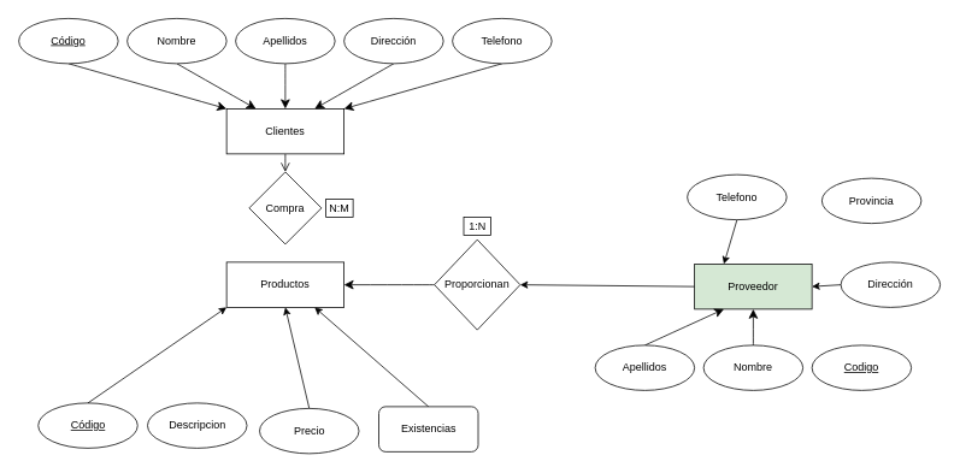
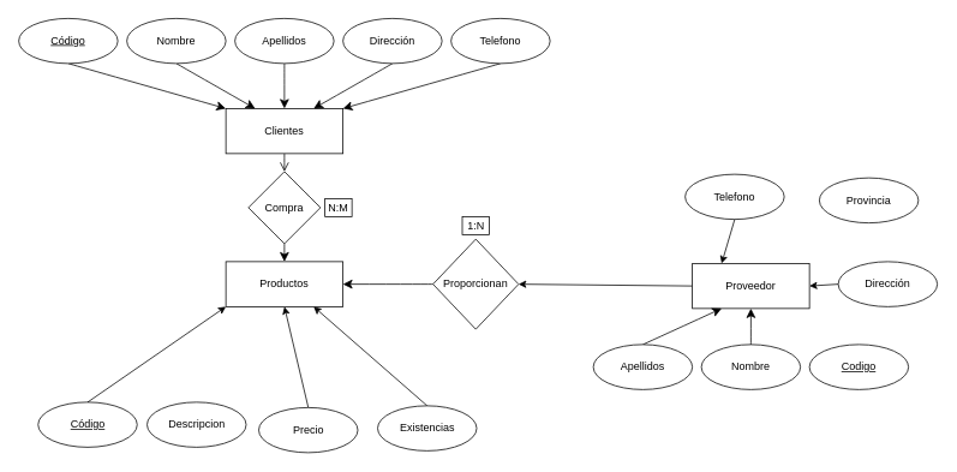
  <mxCell id="0" />
  <mxCell id="1" parent="0" />
  <mxCell id="2" value="Productos" style="rounded=0;hachureGap=4;fontFamily=Helvetica;strokeColor=default;shadow=0;fontColor=default;labelBackgroundColor=none;labelBorderColor=none;textShadow=0;whiteSpace=wrap;convertToSvg=0;html=1;" vertex="1" parent="1"><mxGeometry x="250" y="290" width="130" height="50" as="geometry" /></mxCell>
+ <mxCell id="3" value="" style="edgeStyle=none;curved=1;rounded=0;hachureGap=4;orthogonalLoop=1;jettySize=auto;exitX=0.5;exitY=1;exitDx=0;exitDy=0;entryX=0.5;entryY=0;entryDx=0;entryDy=0;fontFamily=Helvetica;fontSize=12;startSize=8;endSize=8;strokeColor=default;shadow=0;fontColor=default;labelBackgroundColor=none;labelBorderColor=none;textShadow=0;convertToSvg=0;html=1;" edge="1" parent="1" source="4" target="2"><mxGeometry relative="1" as="geometry" /></mxCell>
  <mxCell id="4" value="Compra" style="rhombus;hachureGap=4;fontFamily=Helvetica;strokeColor=default;shadow=0;fontColor=default;labelBackgroundColor=none;labelBorderColor=none;textShadow=0;whiteSpace=wrap;convertToSvg=0;html=1;" vertex="1" parent="1"><mxGeometry x="275" y="190" width="80" height="80" as="geometry" /></mxCell>
  <mxCell id="5" value="" style="edgeStyle=none;curved=1;rounded=0;hachureGap=4;orthogonalLoop=1;jettySize=auto;exitX=0.5;exitY=1;exitDx=0;exitDy=0;entryX=0.5;entryY=0;entryDx=0;entryDy=0;fontFamily=Helvetica;fontSize=12;startSize=8;endSize=8;strokeColor=default;shadow=0;fontColor=default;labelBackgroundColor=none;labelBorderColor=none;textShadow=0;convertToSvg=0;html=1;endArrow=open;" edge="1" parent="1" source="6" target="4"><mxGeometry relative="1" as="geometry" /></mxCell>
  <mxCell id="6" value="Clientes" style="rounded=0;hachureGap=4;fontFamily=Helvetica;strokeColor=default;shadow=0;fontColor=default;labelBackgroundColor=none;labelBorderColor=none;textShadow=0;whiteSpace=wrap;convertToSvg=0;html=1;" vertex="1" parent="1"><mxGeometry x="250" y="120" width="130" height="50" as="geometry" /></mxCell>
  <mxCell id="7" value="" style="edgeStyle=none;curved=1;rounded=0;hachureGap=4;orthogonalLoop=1;jettySize=auto;exitX=0.5;exitY=1;exitDx=0;exitDy=0;entryX=0.25;entryY=0;entryDx=0;entryDy=0;fontFamily=Helvetica;fontSize=12;startSize=8;endSize=8;strokeColor=default;shadow=0;fontColor=default;labelBackgroundColor=none;labelBorderColor=none;textShadow=0;convertToSvg=0;html=1;" edge="1" parent="1" source="8" target="6"><mxGeometry relative="1" as="geometry" /></mxCell>
  <mxCell id="8" value="Nombre" style="ellipse;hachureGap=4;fontFamily=Helvetica;strokeColor=default;shadow=0;fontColor=default;labelBackgroundColor=none;labelBorderColor=none;textShadow=0;whiteSpace=wrap;convertToSvg=0;html=1;" vertex="1" parent="1"><mxGeometry x="140" y="20" width="110" height="50" as="geometry" /></mxCell>
  <mxCell id="9" value="" style="edgeStyle=none;curved=1;rounded=0;hachureGap=4;orthogonalLoop=1;jettySize=auto;exitX=0.5;exitY=1;exitDx=0;exitDy=0;entryX=0.5;entryY=0;entryDx=0;entryDy=0;fontFamily=Helvetica;fontSize=12;startSize=8;endSize=8;strokeColor=default;shadow=0;fontColor=default;labelBackgroundColor=none;labelBorderColor=none;textShadow=0;convertToSvg=0;html=1;" edge="1" parent="1" source="10" target="6"><mxGeometry relative="1" as="geometry" /></mxCell>
  <mxCell id="10" value="Apellidos" style="ellipse;hachureGap=4;fontFamily=Helvetica;strokeColor=default;shadow=0;fontColor=default;labelBackgroundColor=none;labelBorderColor=none;textShadow=0;whiteSpace=wrap;convertToSvg=0;html=1;" vertex="1" parent="1"><mxGeometry x="260" y="20" width="110" height="50" as="geometry" /></mxCell>
  <mxCell id="11" value="" style="edgeStyle=none;curved=1;rounded=0;hachureGap=4;orthogonalLoop=1;jettySize=auto;exitX=0.5;exitY=1;exitDx=0;exitDy=0;entryX=0;entryY=0;entryDx=0;entryDy=0;fontFamily=Helvetica;fontSize=12;startSize=8;endSize=8;strokeColor=default;shadow=0;fontColor=default;labelBackgroundColor=none;labelBorderColor=none;textShadow=0;convertToSvg=0;html=1;" edge="1" parent="1" source="12" target="6"><mxGeometry relative="1" as="geometry" /></mxCell>
  <mxCell id="12" value="Código" style="ellipse;hachureGap=4;fontFamily=Helvetica;strokeColor=default;shadow=0;fontColor=light-dark(#000000,#000000);labelBackgroundColor=none;labelBorderColor=none;textShadow=0;whiteSpace=wrap;convertToSvg=0;html=1;fillColor=light-dark(#FFFFFF,#FFFFFF);fontStyle=4" vertex="1" parent="1"><mxGeometry x="20" y="20" width="110" height="50" as="geometry" /></mxCell>
  <mxCell id="13" value="" style="edgeStyle=none;curved=1;rounded=0;hachureGap=4;orthogonalLoop=1;jettySize=auto;exitX=0.5;exitY=1;exitDx=0;exitDy=0;entryX=0.75;entryY=0;entryDx=0;entryDy=0;fontFamily=Helvetica;fontSize=12;startSize=8;endSize=8;strokeColor=default;shadow=0;fontColor=default;labelBackgroundColor=none;labelBorderColor=none;textShadow=0;convertToSvg=0;html=1;" edge="1" parent="1" source="14" target="6"><mxGeometry relative="1" as="geometry" /></mxCell>
  <mxCell id="14" value="Dirección" style="ellipse;hachureGap=4;fontFamily=Helvetica;strokeColor=default;shadow=0;fontColor=default;labelBackgroundColor=none;labelBorderColor=none;textShadow=0;whiteSpace=wrap;convertToSvg=0;html=1;" vertex="1" parent="1"><mxGeometry x="380" y="20" width="110" height="50" as="geometry" /></mxCell>
  <mxCell id="15" value="" style="edgeStyle=none;curved=1;rounded=0;hachureGap=4;orthogonalLoop=1;jettySize=auto;exitX=0.5;exitY=1;exitDx=0;exitDy=0;entryX=1;entryY=0;entryDx=0;entryDy=0;fontFamily=Helvetica;fontSize=12;startSize=8;endSize=8;strokeColor=default;shadow=0;fontColor=default;labelBackgroundColor=none;labelBorderColor=none;textShadow=0;convertToSvg=0;html=1;" edge="1" parent="1" source="16" target="6"><mxGeometry relative="1" as="geometry" /></mxCell>
  <mxCell id="16" value="Telefono&lt;br&gt;" style="ellipse;hachureGap=4;fontFamily=Helvetica;strokeColor=default;shadow=0;fontColor=default;labelBackgroundColor=none;labelBorderColor=none;textShadow=0;whiteSpace=wrap;convertToSvg=0;html=1;" vertex="1" parent="1"><mxGeometry x="500" y="20" width="110" height="50" as="geometry" /></mxCell>
  <mxCell id="17" value="" style="edgeStyle=none;curved=1;rounded=0;hachureGap=4;orthogonalLoop=1;jettySize=auto;exitX=0;exitY=0.5;exitDx=0;exitDy=0;entryX=1;entryY=0.5;entryDx=0;entryDy=0;fontFamily=Helvetica;fontSize=12;startSize=8;endSize=8;strokeColor=default;shadow=0;fontColor=default;labelBackgroundColor=none;labelBorderColor=none;textShadow=0;convertToSvg=0;html=1;" edge="1" parent="1" source="18" target="2"><mxGeometry relative="1" as="geometry" /></mxCell>
  <mxCell id="18" value="Proporcionan" style="rhombus;hachureGap=4;fontFamily=Helvetica;strokeColor=default;shadow=0;fontColor=default;labelBackgroundColor=none;labelBorderColor=none;textShadow=0;whiteSpace=wrap;convertToSvg=0;html=1;" vertex="1" parent="1"><mxGeometry x="480" y="265" width="95" height="100" as="geometry" /></mxCell>
  <mxCell id="19" style="edgeStyle=none;html=1;exitX=0;exitY=0.5;exitDx=0;exitDy=0;entryX=1;entryY=0.5;entryDx=0;entryDy=0;" edge="1" parent="1" source="20" target="18"><mxGeometry relative="1" as="geometry" /></mxCell>
- <mxCell id="20" value="Proveedor" style="rounded=0;hachureGap=4;fontFamily=Helvetica;strokeColor=default;shadow=0;fontColor=default;labelBackgroundColor=none;labelBorderColor=none;textShadow=0;whiteSpace=wrap;convertToSvg=0;html=1;fillColor=#d5e8d4;" vertex="1" parent="1"><mxGeometry x="768" y="292" width="130" height="50" as="geometry" /></mxCell>
+ <mxCell id="20" value="Proveedor" style="rounded=0;hachureGap=4;fontFamily=Helvetica;strokeColor=default;shadow=0;fontColor=default;labelBackgroundColor=none;labelBorderColor=none;textShadow=0;whiteSpace=wrap;convertToSvg=0;html=1;" vertex="1" parent="1"><mxGeometry x="768" y="292" width="130" height="50" as="geometry" /></mxCell>
  <mxCell id="21" value="" style="edgeStyle=none;curved=1;rounded=0;hachureGap=4;orthogonalLoop=1;jettySize=auto;exitX=0.5;exitY=0;exitDx=0;exitDy=0;entryX=0.25;entryY=1;entryDx=0;entryDy=0;fontFamily=Helvetica;fontSize=12;startSize=8;endSize=8;strokeColor=default;shadow=0;fontColor=default;labelBackgroundColor=none;labelBorderColor=none;textShadow=0;convertToSvg=0;html=1;" edge="1" parent="1" source="22" target="20"><mxGeometry relative="1" as="geometry" /></mxCell>
  <mxCell id="22" value="Apellidos" style="ellipse;hachureGap=4;fontFamily=Helvetica;strokeColor=default;shadow=0;fontColor=default;labelBackgroundColor=none;labelBorderColor=none;textShadow=0;whiteSpace=wrap;convertToSvg=0;html=1;" vertex="1" parent="1"><mxGeometry x="658" y="382" width="110" height="50" as="geometry" /></mxCell>
  <mxCell id="23" value="Codigo" style="ellipse;hachureGap=4;fontFamily=Helvetica;strokeColor=default;shadow=0;fontColor=light-dark(#000000,#000000);labelBackgroundColor=none;labelBorderColor=none;textShadow=0;whiteSpace=wrap;convertToSvg=0;html=1;fillColor=light-dark(#FFFFFF,#FFFFFF);fontStyle=4" vertex="1" parent="1"><mxGeometry x="898" y="382" width="110" height="50" as="geometry" /></mxCell>
  <mxCell id="24" value="" style="edgeStyle=none;curved=1;rounded=0;hachureGap=4;orthogonalLoop=1;jettySize=auto;exitX=0.5;exitY=0;exitDx=0;exitDy=0;entryX=0.5;entryY=1;entryDx=0;entryDy=0;fontFamily=Helvetica;fontSize=12;startSize=8;endSize=8;strokeColor=default;shadow=0;fontColor=default;labelBackgroundColor=none;labelBorderColor=none;textShadow=0;convertToSvg=0;html=1;" edge="1" parent="1" source="25" target="20"><mxGeometry relative="1" as="geometry" /></mxCell>
  <mxCell id="25" value="Nombre" style="ellipse;hachureGap=4;fontFamily=Helvetica;strokeColor=default;shadow=0;fontColor=default;labelBackgroundColor=none;labelBorderColor=none;textShadow=0;whiteSpace=wrap;convertToSvg=0;html=1;" vertex="1" parent="1"><mxGeometry x="778" y="382" width="110" height="50" as="geometry" /></mxCell>
  <mxCell id="26" value="1:N" style="text;align=center;verticalAlign=middle;rounded=0;fontFamily=Helvetica;strokeColor=default;shadow=0;fontColor=default;labelBackgroundColor=none;labelBorderColor=none;textShadow=0;whiteSpace=wrap;convertToSvg=0;html=1;" vertex="1" parent="1"><mxGeometry x="512.5" y="240" width="30" height="20" as="geometry" /></mxCell>
  <mxCell id="27" value="N:M" style="text;align=center;verticalAlign=middle;rounded=0;fontFamily=Helvetica;strokeColor=default;shadow=0;fontColor=default;labelBackgroundColor=none;labelBorderColor=none;textShadow=0;whiteSpace=wrap;convertToSvg=0;html=1;" vertex="1" parent="1"><mxGeometry x="360" y="220" width="30" height="20" as="geometry" /></mxCell>
  <mxCell id="28" value="Descripcion" style="ellipse;hachureGap=4;fontFamily=Helvetica;strokeColor=default;shadow=0;fontColor=default;labelBackgroundColor=none;labelBorderColor=none;textShadow=0;whiteSpace=wrap;convertToSvg=0;html=1;" vertex="1" parent="1"><mxGeometry x="162.5" y="446" width="110" height="50" as="geometry" /></mxCell>
  <mxCell id="29" style="edgeStyle=none;html=1;exitX=0.5;exitY=0;exitDx=0;exitDy=0;entryX=0.5;entryY=1;entryDx=0;entryDy=0;" edge="1" parent="1" source="30" target="2"><mxGeometry relative="1" as="geometry" /></mxCell>
  <mxCell id="30" value="Precio" style="ellipse;hachureGap=4;fontFamily=Helvetica;strokeColor=default;shadow=0;fontColor=default;labelBackgroundColor=none;labelBorderColor=none;textShadow=0;whiteSpace=wrap;convertToSvg=0;html=1;" vertex="1" parent="1"><mxGeometry x="286.5" y="452" width="110" height="50" as="geometry" /></mxCell>
  <mxCell id="31" style="edgeStyle=none;html=1;exitX=0.5;exitY=0;exitDx=0;exitDy=0;entryX=0;entryY=1;entryDx=0;entryDy=0;" edge="1" parent="1" source="32" target="2"><mxGeometry relative="1" as="geometry" /></mxCell>
  <mxCell id="32" value="Código" style="ellipse;hachureGap=4;fontFamily=Helvetica;strokeColor=default;shadow=0;fontColor=light-dark(#000000,#000000);labelBackgroundColor=none;labelBorderColor=none;textShadow=0;whiteSpace=wrap;convertToSvg=0;html=1;fillColor=light-dark(#FFFFFF,#FFFFFF);fontStyle=4" vertex="1" parent="1"><mxGeometry x="41.5" y="446" width="110" height="50" as="geometry" /></mxCell>
  <mxCell id="33" style="edgeStyle=none;html=1;exitX=0.5;exitY=0;exitDx=0;exitDy=0;entryX=0.75;entryY=1;entryDx=0;entryDy=0;" edge="1" parent="1" source="34" target="2"><mxGeometry relative="1" as="geometry" /></mxCell>
- <mxCell id="34" value="Existencias" style="hachureGap=4;fontFamily=Helvetica;strokeColor=default;shadow=0;fontColor=default;labelBackgroundColor=none;labelBorderColor=none;textShadow=0;whiteSpace=wrap;convertToSvg=0;html=1;rounded=1;" vertex="1" parent="1"><mxGeometry x="418.5" y="450" width="110" height="50" as="geometry" /></mxCell>
+ <mxCell id="34" value="Existencias" style="ellipse;hachureGap=4;fontFamily=Helvetica;strokeColor=default;shadow=0;fontColor=default;labelBackgroundColor=none;labelBorderColor=none;textShadow=0;whiteSpace=wrap;convertToSvg=0;html=1;" vertex="1" parent="1"><mxGeometry x="418.5" y="450" width="110" height="50" as="geometry" /></mxCell>
  <mxCell id="35" style="edgeStyle=none;html=1;exitX=0;exitY=0.5;exitDx=0;exitDy=0;entryX=1;entryY=0.5;entryDx=0;entryDy=0;" edge="1" parent="1" source="36" target="20"><mxGeometry relative="1" as="geometry" /></mxCell>
  <mxCell id="36" value="Dirección" style="ellipse;hachureGap=4;fontFamily=Helvetica;strokeColor=default;shadow=0;fontColor=default;labelBackgroundColor=none;labelBorderColor=none;textShadow=0;whiteSpace=wrap;convertToSvg=0;html=1;" vertex="1" parent="1"><mxGeometry x="930" y="290" width="110" height="50" as="geometry" /></mxCell>
  <mxCell id="37" value="Provincia" style="ellipse;hachureGap=4;fontFamily=Helvetica;strokeColor=default;shadow=0;fontColor=default;labelBackgroundColor=none;labelBorderColor=none;textShadow=0;whiteSpace=wrap;convertToSvg=0;html=1;" vertex="1" parent="1"><mxGeometry x="909" y="197" width="110" height="50" as="geometry" /></mxCell>
  <mxCell id="38" style="edgeStyle=none;html=1;exitX=0.5;exitY=1;exitDx=0;exitDy=0;entryX=0.25;entryY=0;entryDx=0;entryDy=0;" edge="1" parent="1" source="39" target="20"><mxGeometry relative="1" as="geometry" /></mxCell>
  <mxCell id="39" value="Telefono" style="ellipse;hachureGap=4;fontFamily=Helvetica;strokeColor=default;shadow=0;fontColor=default;labelBackgroundColor=none;labelBorderColor=none;textShadow=0;whiteSpace=wrap;convertToSvg=0;html=1;" vertex="1" parent="1"><mxGeometry x="760" y="193" width="110" height="50" as="geometry" /></mxCell>
